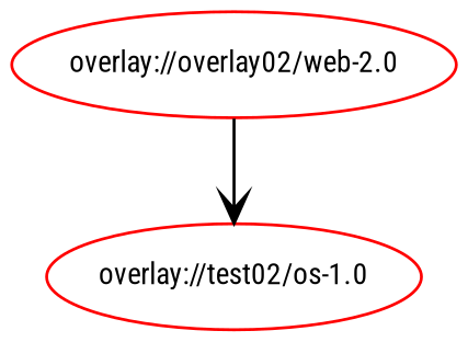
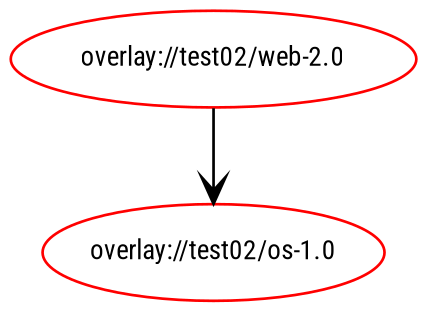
  digraph {
    compound=true
    concentrate=true
    newrank=true
    rankdir=TD
    fontname="Roboto Condensed"
    node [color=red fontname="Roboto Condensed" fontsize=10]
-   "overlay://test02/web-2.0" [label="overlay://overlay02/web-2.0"]
+   "overlay://test02/web-2.0"
    "overlay://test02/os-1.0"
    "overlay://test02/web-2.0" -> "overlay://test02/os-1.0" [arrowhead=vee fontname="Roboto Condensed"]
  }
